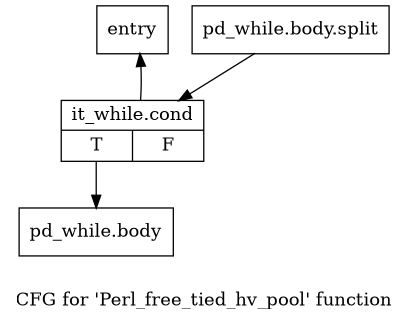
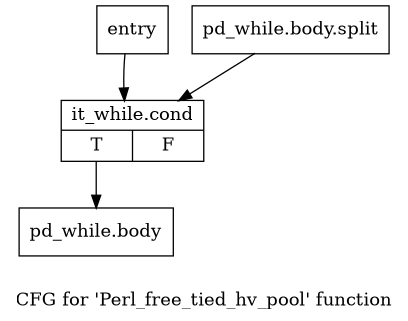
  digraph {
    label="CFG for 'Perl_free_tied_hv_pool' function"
    node [shape=record]
    n1 [label="{entry}"]
    n2 [label="{it_while.cond|{<s0>T|<s1>F}}"]
    n3 [label="{pd_while.body}"]
    n4 [label="{pd_while.body.split}"]
-   n2 -> n1
+   n1 -> n2
    n2 -> n3 [tailport=s0]
    n4 -> n2
  }
